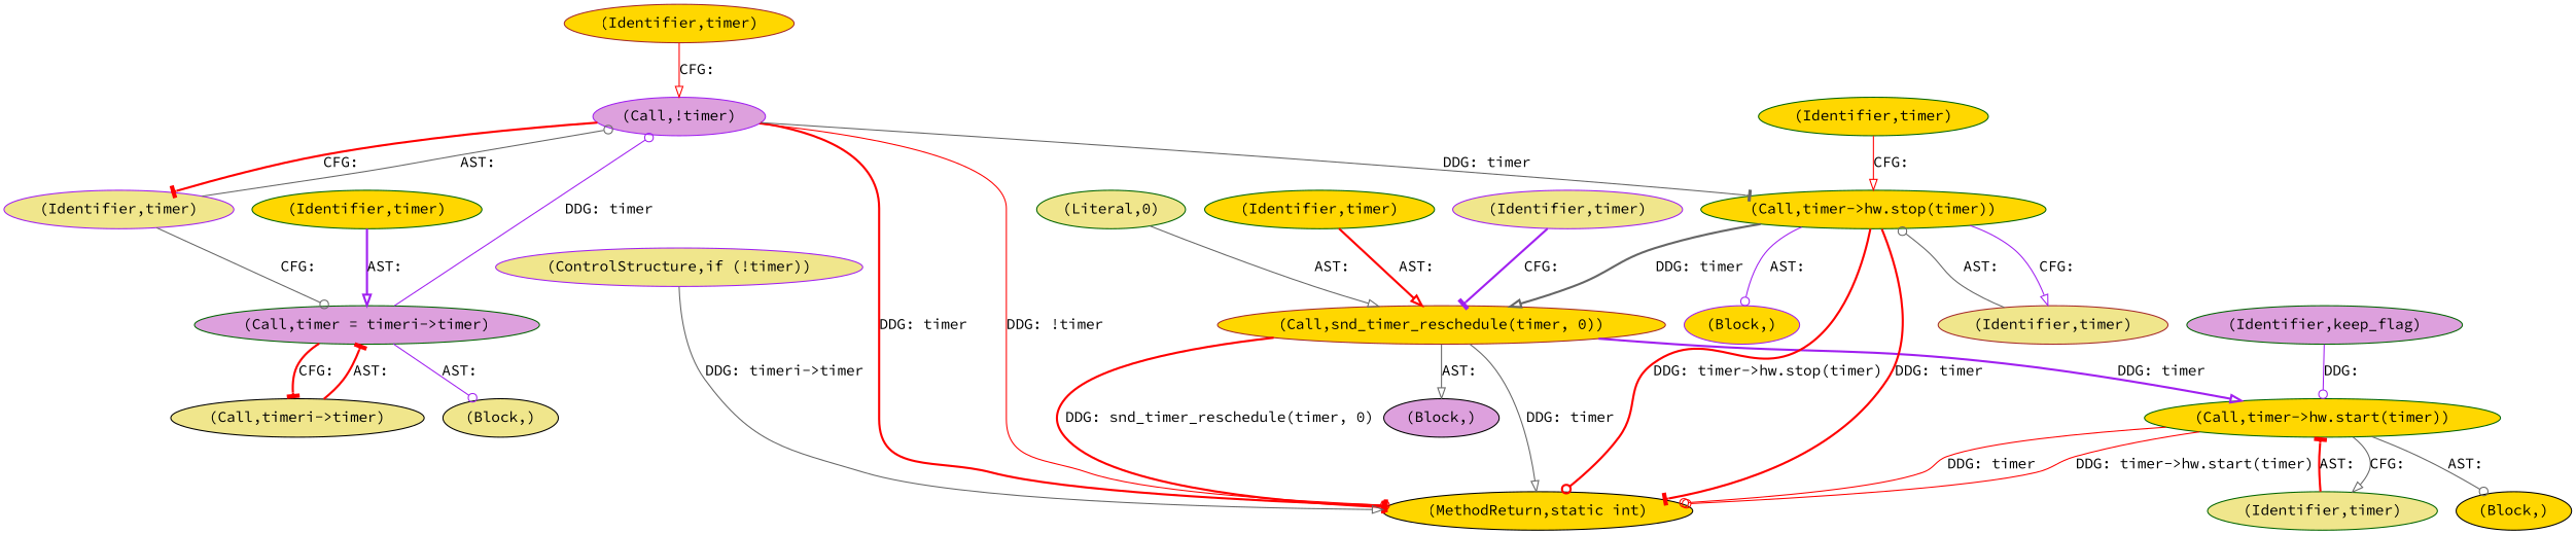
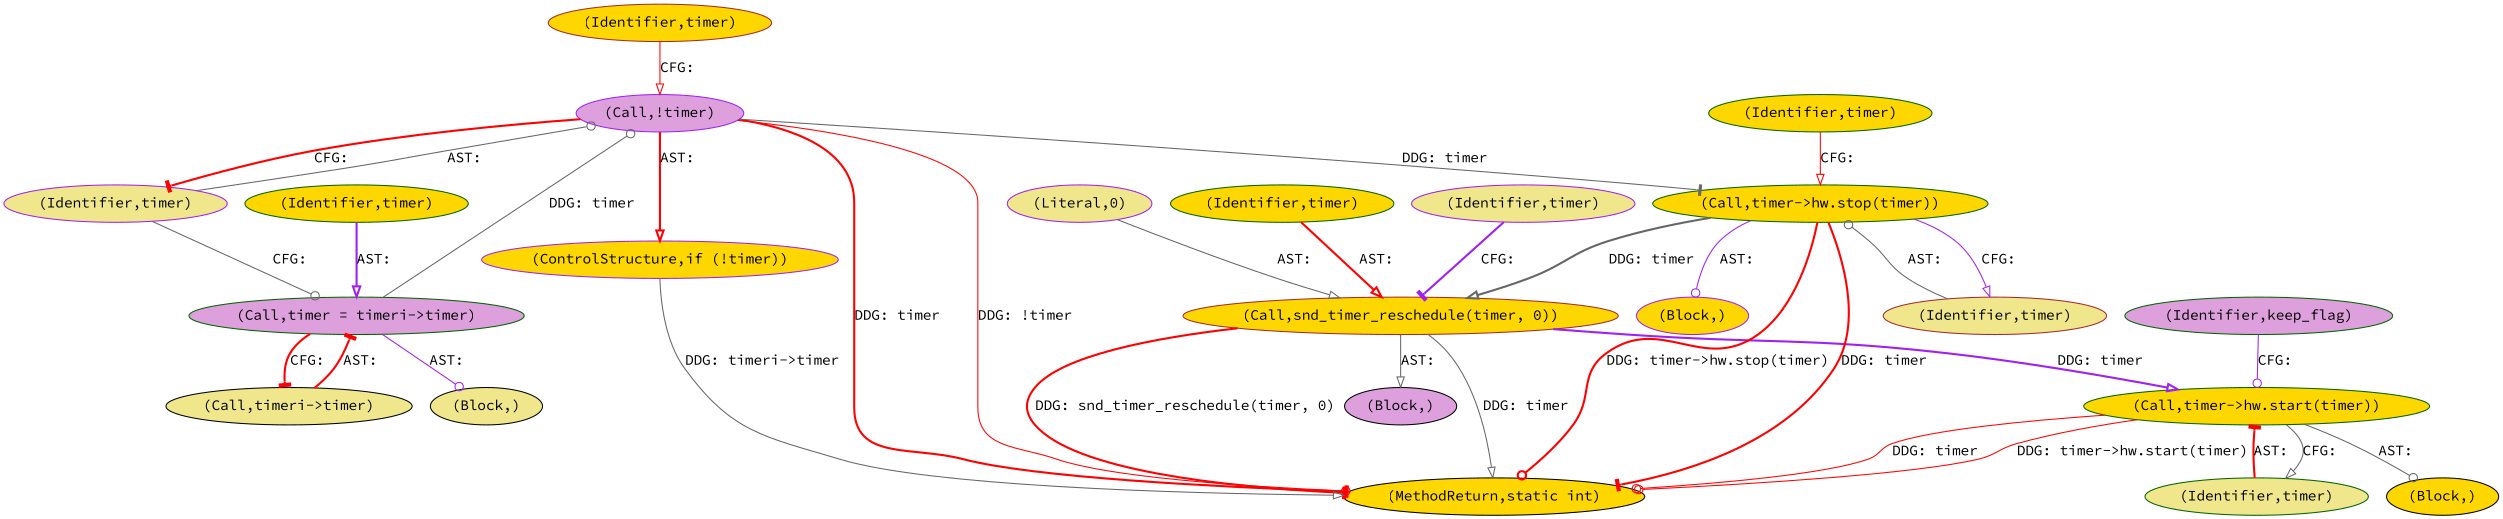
  digraph {
    fontname="Source Code Pro"
    node [color=darkgreen fillcolor=gold fontname="Source Code Pro" style=filled]
    edge [arrowhead=onormal color=red fontname="Source Code Pro" style=solid]
    n1 [color=brown label="(Call,snd_timer_reschedule(timer, 0))"]
    n2 [label="(Call,timer->hw.start(timer))"]
    n3 [color=black fillcolor=plum label="(Block,)"]
    n4 [color=black label="(MethodReturn,static int)"]
    n5 [fillcolor=khaki label="(Identifier,timer)"]
    n6 [color=black label="(Block,)"]
-   n7 [fillcolor=khaki label="(Literal,0)"]
+   n7 [color=purple fillcolor=khaki label="(Literal,0)"]
    n8 [label="(Call,timer->hw.stop(timer))"]
    n9 [color=purple label="(Block,)"]
    n10 [color=brown fillcolor=khaki label="(Identifier,timer)"]
    n11 [color=purple fillcolor=plum label="(Call,!timer)"]
    n12 [color=purple fillcolor=khaki label="(Identifier,timer)"]
-   n13 [color=purple fillcolor=khaki label="(ControlStructure,if (!timer))"]
+   n13 [color=purple label="(ControlStructure,if (!timer))"]
    n14 [fillcolor=plum label="(Call,timer = timeri->timer)"]
    n15 [color=black fillcolor=khaki label="(Block,)"]
    n16 [color=black fillcolor=khaki label="(Call,timeri->timer)"]
    n17 [label="(Identifier,timer)"]
    n18 [fillcolor=plum label="(Identifier,keep_flag)"]
    n19 [label="(Identifier,timer)"]
    n20 [label="(Identifier,timer)"]
    n21 [color=purple fillcolor=khaki label="(Identifier,timer)"]
    n22 [color=brown label="(Identifier,timer)"]
    n1 -> n2 [color=purple label="DDG: timer" style=bold]
    n1 -> n3 [color=gray40 label="AST: "]
    n1 -> n4 [arrowhead=tee label="DDG: snd_timer_reschedule(timer, 0)" style=bold]
    n1 -> n4 [color=gray40 label="DDG: timer"]
    n2 -> n4 [arrowhead=odot label="DDG: timer"]
    n2 -> n4 [arrowhead=odot label="DDG: timer->hw.start(timer)"]
    n2 -> n5 [color=gray40 label="CFG: "]
    n2 -> n6 [arrowhead=odot color=gray40 label="AST: "]
    n5 -> n2 [arrowhead=tee label="AST: " style=bold]
    n7 -> n1 [color=gray40 label="AST: "]
    n8 -> n1 [color=gray40 label="DDG: timer" style=bold]
    n8 -> n4 [arrowhead=tee label="DDG: timer" style=bold]
    n8 -> n4 [arrowhead=odot label="DDG: timer->hw.stop(timer)" style=bold]
    n8 -> n9 [arrowhead=odot color=purple label="AST: "]
    n8 -> n10 [color=purple label="CFG: "]
    n10 -> n8 [arrowhead=odot color=gray40 label="AST: "]
    n11 -> n4 [arrowhead=tee label="DDG: timer" style=bold]
    n11 -> n4 [arrowhead=odot label="DDG: !timer"]
    n11 -> n8 [arrowhead=tee color=gray40 label="DDG: timer"]
    n11 -> n12 [arrowhead=tee label="CFG: " style=bold]
+   n11 -> n13 [label="AST: " style=bold]
    n12 -> n11 [arrowhead=odot color=gray40 label="AST: "]
    n12 -> n14 [arrowhead=odot color=gray40 label="CFG: "]
    n13 -> n4 [color=gray40 label="DDG: timeri->timer"]
-   n14 -> n11 [arrowhead=odot color=purple label="DDG: timer"]
+   n14 -> n11 [arrowhead=odot color=gray40 label="DDG: timer"]
    n14 -> n15 [arrowhead=odot color=purple label="AST: "]
    n14 -> n16 [arrowhead=tee label="CFG: " style=bold]
    n16 -> n14 [arrowhead=tee label="AST: " style=bold]
    n17 -> n1 [label="AST: " style=bold]
-   n18 -> n2 [arrowhead=odot color=purple label="DDG: "]
+   n18 -> n2 [arrowhead=odot color=purple label="CFG: "]
    n19 -> n8 [label="CFG: "]
    n20 -> n14 [color=purple label="AST: " style=bold]
    n21 -> n1 [arrowhead=tee color=purple label="CFG: " style=bold]
    n22 -> n11 [label="CFG: "]
  }
